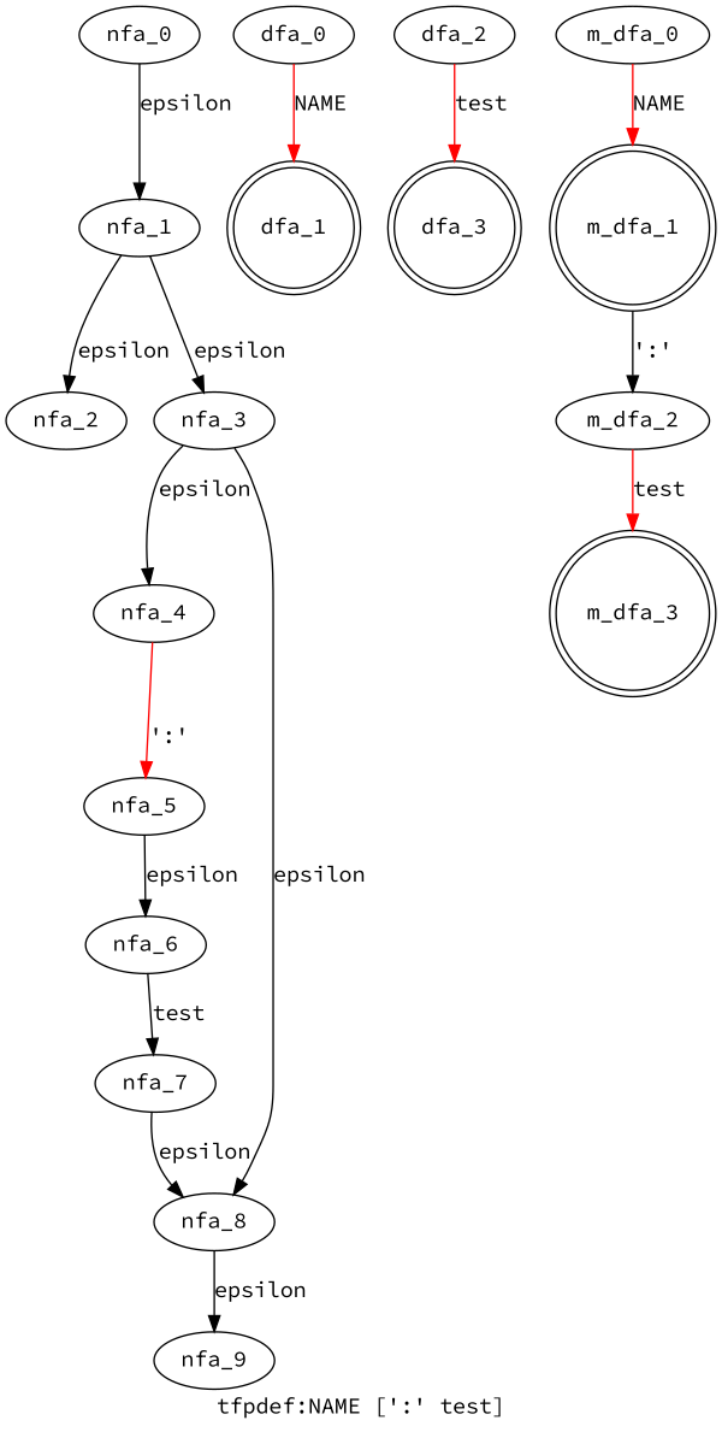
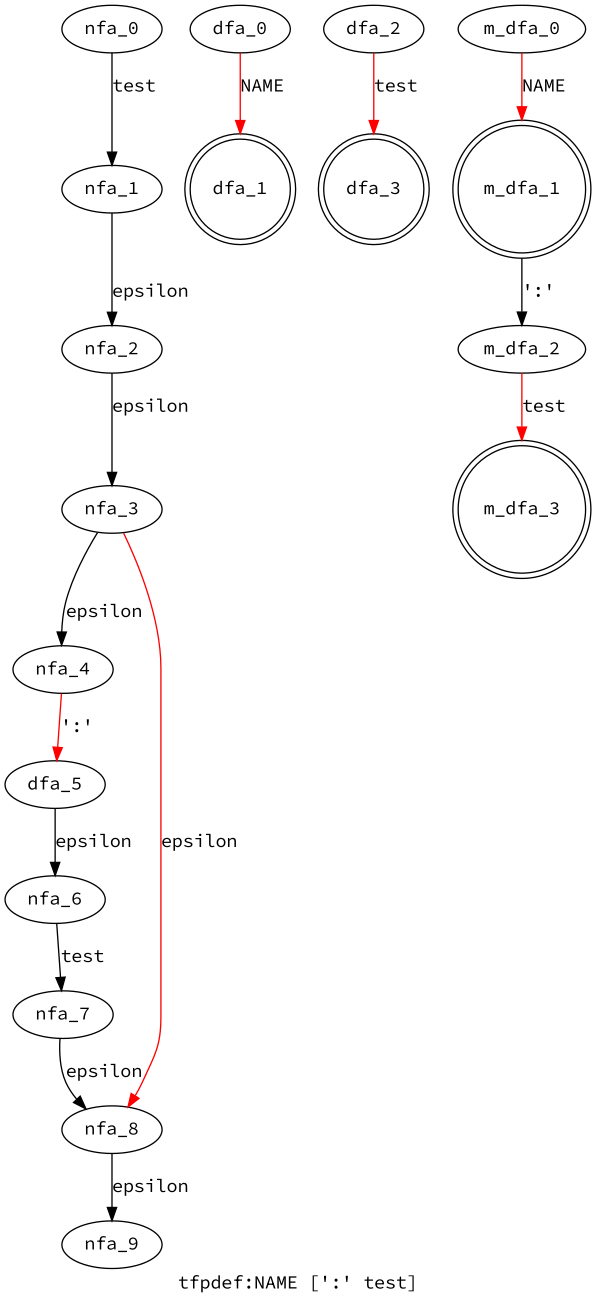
  digraph {
    fontname="Source Code Pro"
    label="tfpdef:NAME [':' test]"
    node [fontname="Source Code Pro"]
    edge [fontname="Source Code Pro"]
    nfa_0
    nfa_1
    nfa_2
    nfa_3
    nfa_4
    nfa_8
-   nfa_5
+   nfa_5 [label=dfa_5]
    nfa_6
    nfa_7
    nfa_9
    dfa_1 [shape=doublecircle]
    dfa_0
    dfa_2
    dfa_3 [shape=doublecircle]
    m_dfa_1 [shape=doublecircle]
    m_dfa_0
    m_dfa_2
    m_dfa_3 [shape=doublecircle]
    subgraph sub_1 {
      nfa_0
      nfa_1
      nfa_2
      nfa_3
      nfa_4
      nfa_8
      nfa_5
      nfa_6
      nfa_7
      nfa_9
    }
    subgraph sub_2 {
      dfa_1
      dfa_0
      dfa_2
      dfa_3
    }
    subgraph sub_3 {
      m_dfa_1
      m_dfa_0
      m_dfa_2
      m_dfa_3
    }
-   nfa_0 -> nfa_1 [label=epsilon]
+   nfa_0 -> nfa_1 [label=test]
    nfa_1 -> nfa_2 [label=epsilon]
-   nfa_1 -> nfa_3 [label=epsilon]
+   nfa_2 -> nfa_3 [label=epsilon]
    nfa_3 -> nfa_4 [label=epsilon]
-   nfa_3 -> nfa_8 [label=epsilon]
+   nfa_3 -> nfa_8 [label=epsilon color=red]
    nfa_4 -> nfa_5 [color=red label="':'"]
    nfa_8 -> nfa_9 [label=epsilon]
    nfa_5 -> nfa_6 [label=epsilon]
    nfa_6 -> nfa_7 [label=test]
    nfa_7 -> nfa_8 [label=epsilon]
    dfa_0 -> dfa_1 [color=red label=NAME]
    dfa_2 -> dfa_3 [color=red label=test]
    m_dfa_1 -> m_dfa_2 [label="':'"]
    m_dfa_0 -> m_dfa_1 [color=red label=NAME]
    m_dfa_2 -> m_dfa_3 [color=red label=test]
  }
